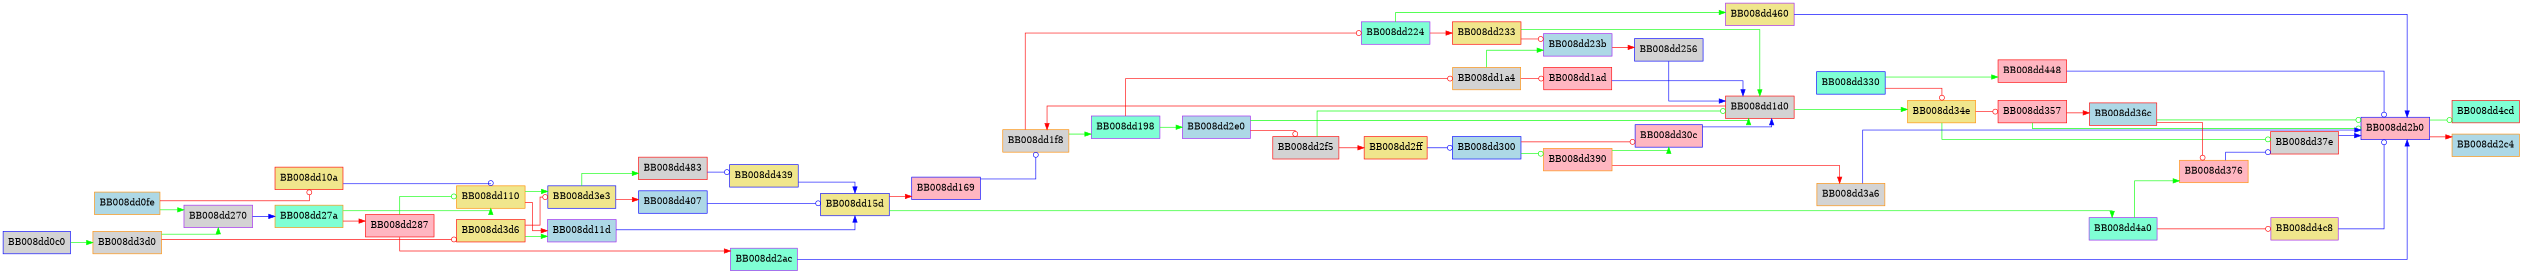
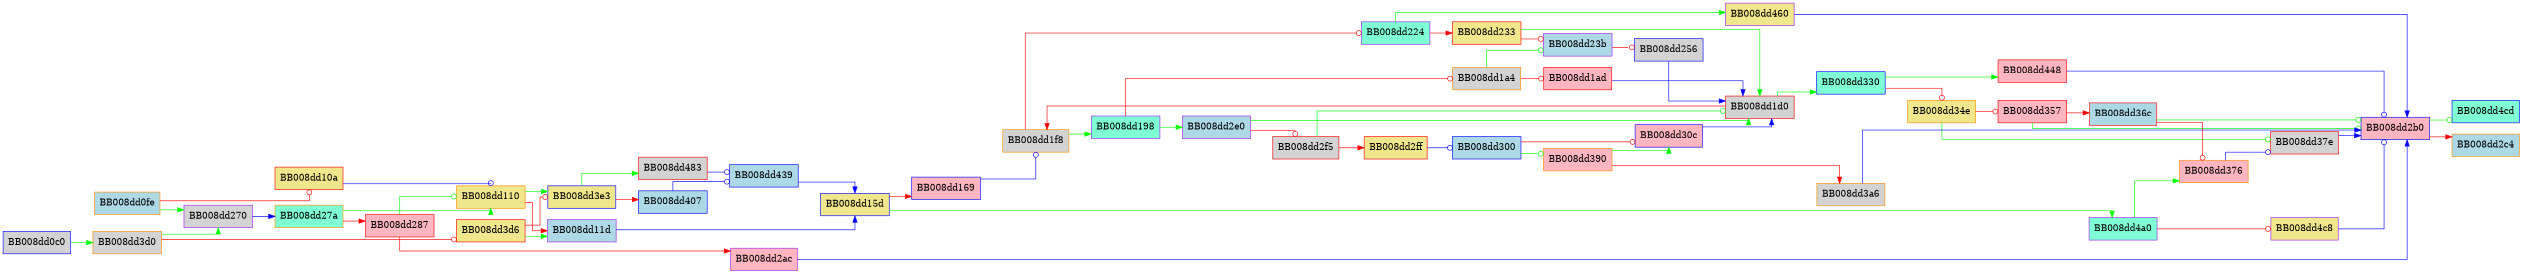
  digraph {
    rankdir=LR
    splines=ortho
    node [color=red fillcolor=lightgrey shape=box style=filled]
    edge [arrowhead=normal color=green]
    BB008dd0c0 [color=blue]
    BB008dd3d0 [color=darkorange]
    BB008dd3d6 [fillcolor=khaki]
    BB008dd270 [color=purple]
    BB008dd0fe [color=darkorange fillcolor=lightblue]
    BB008dd10a [fillcolor=khaki]
    BB008dd27a [color=darkorange fillcolor=aquamarine]
    BB008dd110 [color=darkorange fillcolor=khaki]
    BB008dd287 [fillcolor=lightpink]
    BB008dd3e3 [color=blue fillcolor=khaki]
    BB008dd11d [color=purple fillcolor=lightblue]
    BB008dd483
    BB008dd407 [color=blue fillcolor=lightblue]
    BB008dd15d [color=blue fillcolor=khaki]
-   BB008dd439 [color=blue fillcolor=khaki]
+   BB008dd439 [color=blue fillcolor=lightblue]
    BB008dd4a0 [color=purple fillcolor=aquamarine]
    BB008dd169 [color=blue fillcolor=lightpink]
    BB008dd376 [color=darkorange fillcolor=lightpink]
    BB008dd4c8 [color=purple fillcolor=khaki]
    BB008dd1f8 [color=darkorange]
    BB008dd37e
    BB008dd2b0 [color=blue fillcolor=lightpink]
    BB008dd198 [color=purple fillcolor=aquamarine]
    BB008dd224 [color=purple fillcolor=aquamarine]
    BB008dd2e0 [color=purple fillcolor=lightblue]
    BB008dd1a4 [color=darkorange]
    BB008dd460 [color=purple fillcolor=khaki]
    BB008dd233 [fillcolor=khaki]
    BB008dd1d0
    BB008dd2f5
    BB008dd23b [color=purple fillcolor=lightblue]
    BB008dd1ad [fillcolor=lightpink]
    BB008dd330 [color=blue fillcolor=aquamarine]
    BB008dd2ff [fillcolor=khaki]
    BB008dd256 [color=blue]
    BB008dd300 [color=blue fillcolor=lightblue]
    BB008dd390 [color=darkorange fillcolor=lightpink]
    BB008dd30c [color=blue fillcolor=lightpink]
    BB008dd448 [fillcolor=lightpink]
    BB008dd34e [color=darkorange fillcolor=khaki]
    BB008dd357 [fillcolor=lightpink]
-   BB008dd4cd [fillcolor=aquamarine]
+   BB008dd4cd [color=blue fillcolor=aquamarine]
    BB008dd2c4 [color=darkorange fillcolor=lightblue]
    BB008dd3a6 [color=darkorange]
-   BB008dd2ac [color=purple fillcolor=aquamarine]
+   BB008dd2ac [color=purple fillcolor=lightpink]
    BB008dd36c [fillcolor=lightblue]
    BB008dd0c0 -> BB008dd3d0
    BB008dd3d0 -> BB008dd3d6 [arrowhead=odot color=red]
    BB008dd3d0 -> BB008dd270
    BB008dd3d6 -> BB008dd3e3 [arrowhead=odot color=red]
    BB008dd3d6 -> BB008dd11d
    BB008dd270 -> BB008dd27a [color=blue]
    BB008dd0fe -> BB008dd270
    BB008dd0fe -> BB008dd10a [arrowhead=odot color=red]
    BB008dd10a -> BB008dd110 [arrowhead=odot color=blue]
    BB008dd27a -> BB008dd110
    BB008dd27a -> BB008dd287 [color=red]
    BB008dd110 -> BB008dd3e3
    BB008dd110 -> BB008dd11d [color=red]
    BB008dd287 -> BB008dd110 [arrowhead=odot]
    BB008dd287 -> BB008dd2ac [color=red]
    BB008dd3e3 -> BB008dd483
    BB008dd3e3 -> BB008dd407 [color=red]
    BB008dd11d -> BB008dd15d [color=blue]
    BB008dd483 -> BB008dd439 [arrowhead=odot color=blue]
-   BB008dd407 -> BB008dd15d [arrowhead=odot color=blue]
+   BB008dd407 -> BB008dd439 [arrowhead=odot color=blue]
    BB008dd15d -> BB008dd4a0
    BB008dd15d -> BB008dd169 [color=red]
    BB008dd439 -> BB008dd15d [color=blue]
    BB008dd4a0 -> BB008dd376
    BB008dd4a0 -> BB008dd4c8 [arrowhead=odot color=red]
    BB008dd169 -> BB008dd1f8 [arrowhead=odot color=blue]
    BB008dd376 -> BB008dd37e [arrowhead=odot color=blue]
    BB008dd4c8 -> BB008dd2b0 [arrowhead=odot color=blue]
    BB008dd1f8 -> BB008dd198
    BB008dd1f8 -> BB008dd224 [arrowhead=odot color=red]
    BB008dd37e -> BB008dd2b0 [color=blue]
    BB008dd2b0 -> BB008dd4cd [arrowhead=odot]
    BB008dd2b0 -> BB008dd2c4 [color=red]
    BB008dd198 -> BB008dd2e0
    BB008dd198 -> BB008dd1a4 [arrowhead=odot color=red]
    BB008dd224 -> BB008dd460
    BB008dd224 -> BB008dd233 [color=red]
    BB008dd2e0 -> BB008dd1d0
    BB008dd2e0 -> BB008dd2f5 [arrowhead=odot color=red]
-   BB008dd1a4 -> BB008dd23b
+   BB008dd1a4 -> BB008dd23b [arrowhead=odot]
    BB008dd1a4 -> BB008dd1ad [arrowhead=odot color=red]
    BB008dd460 -> BB008dd2b0 [color=blue]
    BB008dd233 -> BB008dd1d0
    BB008dd233 -> BB008dd23b [arrowhead=odot color=red]
    BB008dd1d0 -> BB008dd1f8 [color=red]
-   BB008dd1d0 -> BB008dd34e
+   BB008dd1d0 -> BB008dd330
    BB008dd2f5 -> BB008dd1d0 [arrowhead=odot]
    BB008dd2f5 -> BB008dd2ff [color=red]
-   BB008dd23b -> BB008dd256 [color=red]
+   BB008dd23b -> BB008dd256 [arrowhead=odot color=red]
    BB008dd1ad -> BB008dd1d0 [color=blue]
    BB008dd330 -> BB008dd448
    BB008dd330 -> BB008dd34e [arrowhead=odot color=red]
    BB008dd2ff -> BB008dd300 [arrowhead=odot color=blue]
    BB008dd256 -> BB008dd1d0 [color=blue]
    BB008dd300 -> BB008dd390 [arrowhead=odot]
    BB008dd300 -> BB008dd30c [arrowhead=odot color=red]
    BB008dd390 -> BB008dd30c
    BB008dd390 -> BB008dd3a6 [color=red]
    BB008dd30c -> BB008dd1d0 [color=blue]
    BB008dd448 -> BB008dd2b0 [arrowhead=odot color=blue]
    BB008dd34e -> BB008dd37e [arrowhead=odot]
    BB008dd34e -> BB008dd357 [arrowhead=odot color=red]
    BB008dd357 -> BB008dd2b0 [arrowhead=odot]
    BB008dd357 -> BB008dd36c [color=red]
    BB008dd3a6 -> BB008dd2b0 [color=blue]
    BB008dd2ac -> BB008dd2b0 [color=blue]
    BB008dd36c -> BB008dd376 [arrowhead=odot color=red]
    BB008dd36c -> BB008dd2b0 [arrowhead=odot]
  }
